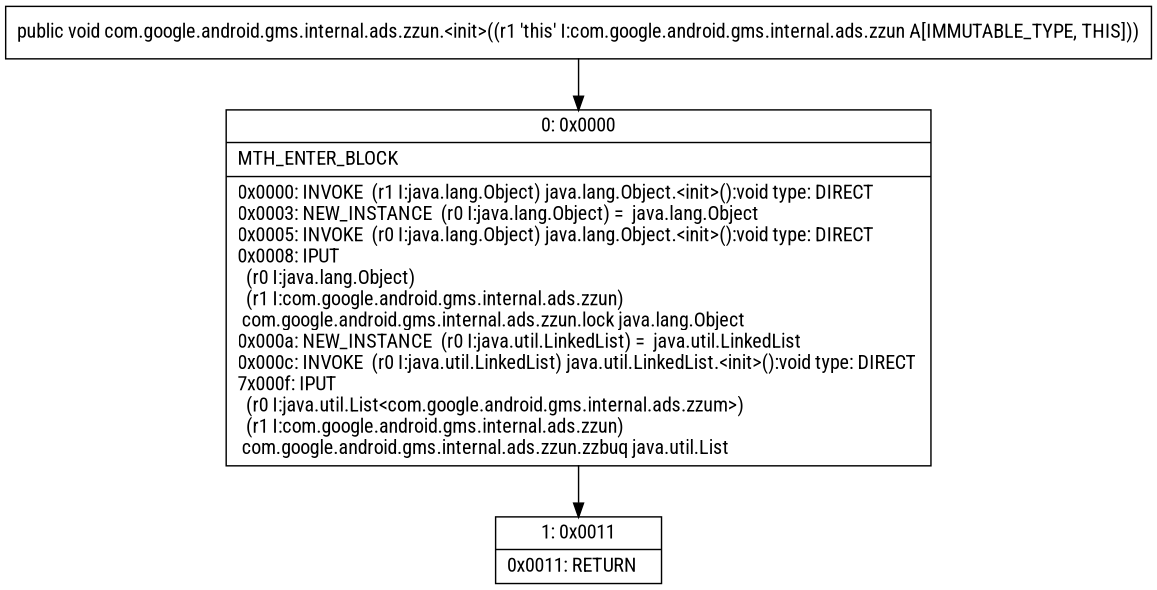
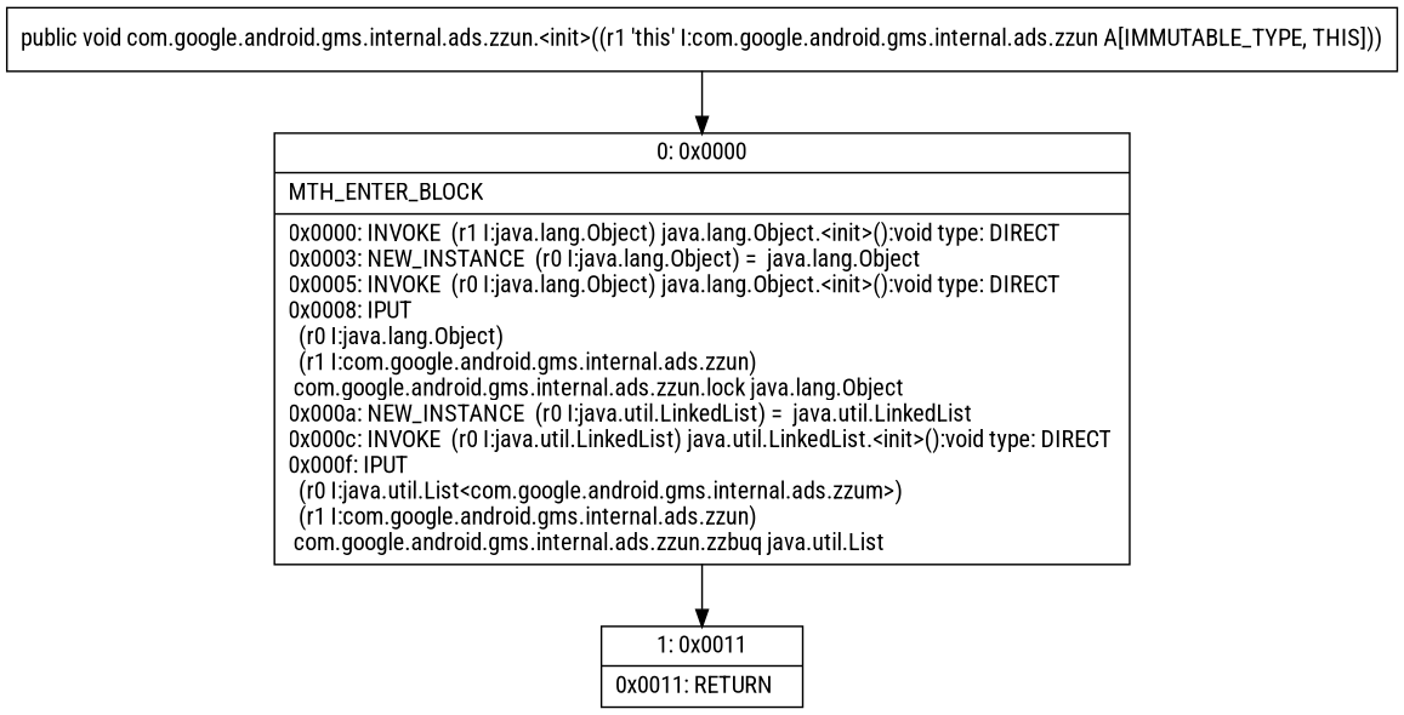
  digraph {
    fontname="Roboto Condensed"
    node [shape=record fontname="Roboto Condensed"]
    edge [fontname="Roboto Condensed"]
-   n1 [label="{0\:\ 0x0000|MTH_ENTER_BLOCK\l|0x0000: INVOKE  (r1 I:java.lang.Object) java.lang.Object.\<init\>():void type: DIRECT \l0x0003: NEW_INSTANCE  (r0 I:java.lang.Object) =  java.lang.Object \l0x0005: INVOKE  (r0 I:java.lang.Object) java.lang.Object.\<init\>():void type: DIRECT \l0x0008: IPUT  \l  (r0 I:java.lang.Object)\l  (r1 I:com.google.android.gms.internal.ads.zzun)\l com.google.android.gms.internal.ads.zzun.lock java.lang.Object \l0x000a: NEW_INSTANCE  (r0 I:java.util.LinkedList) =  java.util.LinkedList \l0x000c: INVOKE  (r0 I:java.util.LinkedList) java.util.LinkedList.\<init\>():void type: DIRECT \l7x000f: IPUT  \l  (r0 I:java.util.List\<com.google.android.gms.internal.ads.zzum\>)\l  (r1 I:com.google.android.gms.internal.ads.zzun)\l com.google.android.gms.internal.ads.zzun.zzbuq java.util.List \l}"]
+   n1 [label="{0\:\ 0x0000|MTH_ENTER_BLOCK\l|0x0000: INVOKE  (r1 I:java.lang.Object) java.lang.Object.\<init\>():void type: DIRECT \l0x0003: NEW_INSTANCE  (r0 I:java.lang.Object) =  java.lang.Object \l0x0005: INVOKE  (r0 I:java.lang.Object) java.lang.Object.\<init\>():void type: DIRECT \l0x0008: IPUT  \l  (r0 I:java.lang.Object)\l  (r1 I:com.google.android.gms.internal.ads.zzun)\l com.google.android.gms.internal.ads.zzun.lock java.lang.Object \l0x000a: NEW_INSTANCE  (r0 I:java.util.LinkedList) =  java.util.LinkedList \l0x000c: INVOKE  (r0 I:java.util.LinkedList) java.util.LinkedList.\<init\>():void type: DIRECT \l0x000f: IPUT  \l  (r0 I:java.util.List\<com.google.android.gms.internal.ads.zzum\>)\l  (r1 I:com.google.android.gms.internal.ads.zzun)\l com.google.android.gms.internal.ads.zzun.zzbuq java.util.List \l}"]
    n2 [label="{1\:\ 0x0011|0x0011: RETURN   \l}"]
    n3 [label="{public void com.google.android.gms.internal.ads.zzun.\<init\>((r1 'this' I:com.google.android.gms.internal.ads.zzun A[IMMUTABLE_TYPE, THIS])) }"]
    n1 -> n2
    n3 -> n1
  }
